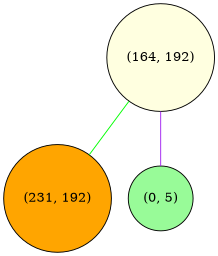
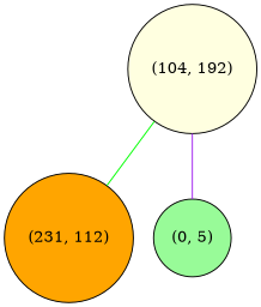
  graph {
    node [shape=circle style=filled]
-   "(104, 192)" [fillcolor=lightyellow label="(164, 192)"]
-   "(231, 192)" [fillcolor=orange]
+   "(104, 192)" [fillcolor=lightyellow]
+   "(231, 192)" [fillcolor=orange label="(231, 112)"]
    n3 [fillcolor=palegreen label="(0, 5)"]
    "(104, 192)" -- "(231, 192)" [color=green weight=2]
    "(104, 192)" -- n3 [color=purple weight=4]
  }
